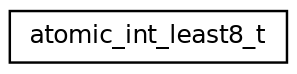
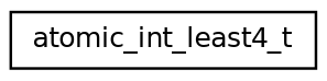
  digraph {
    rankdir=LR
-   n1 [color=black fillcolor=white fontname=Helvetica fontsize=10 height=0.2 label=atomic_int_least8_t shape=record style=filled width=0.4]
+   n1 [color=black fillcolor=white fontname=Helvetica fontsize=10 height=0.2 label=atomic_int_least4_t shape=record style=filled width=0.4]
  }
